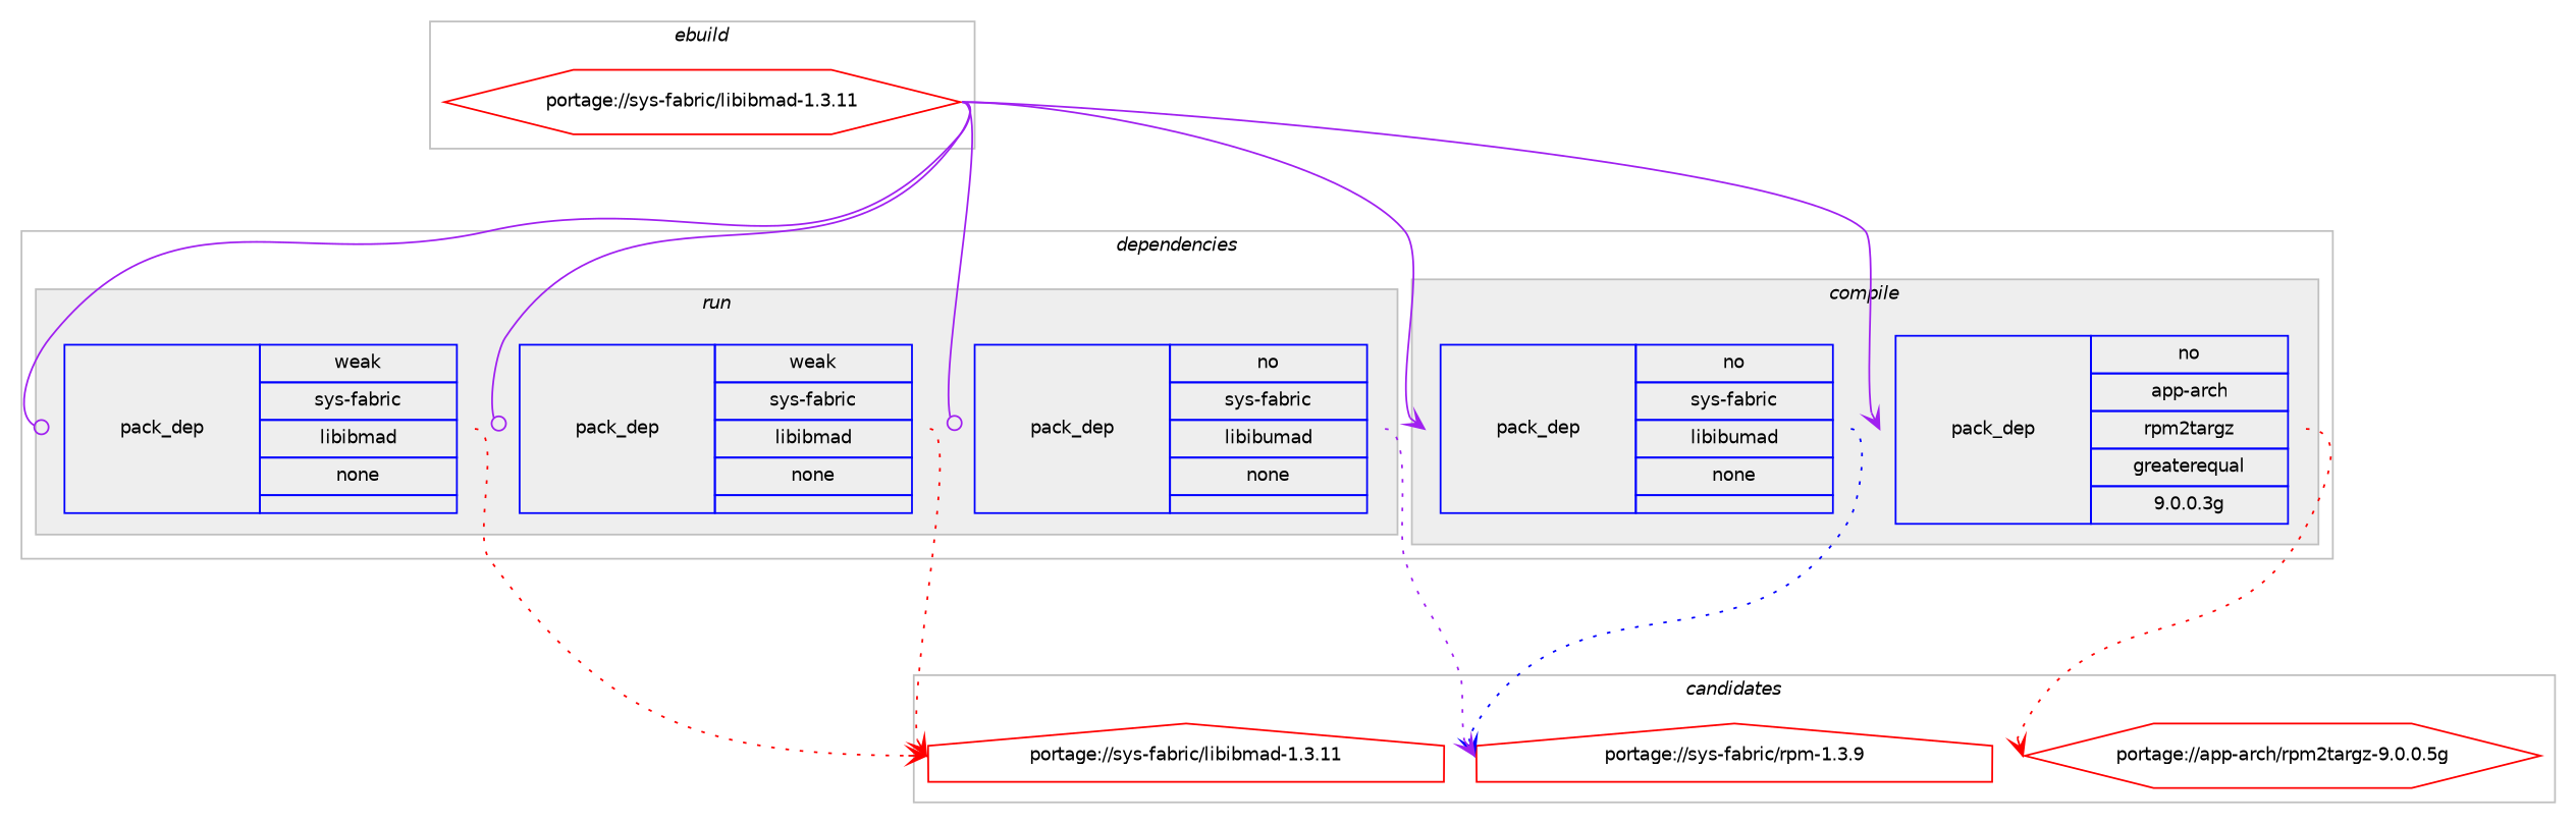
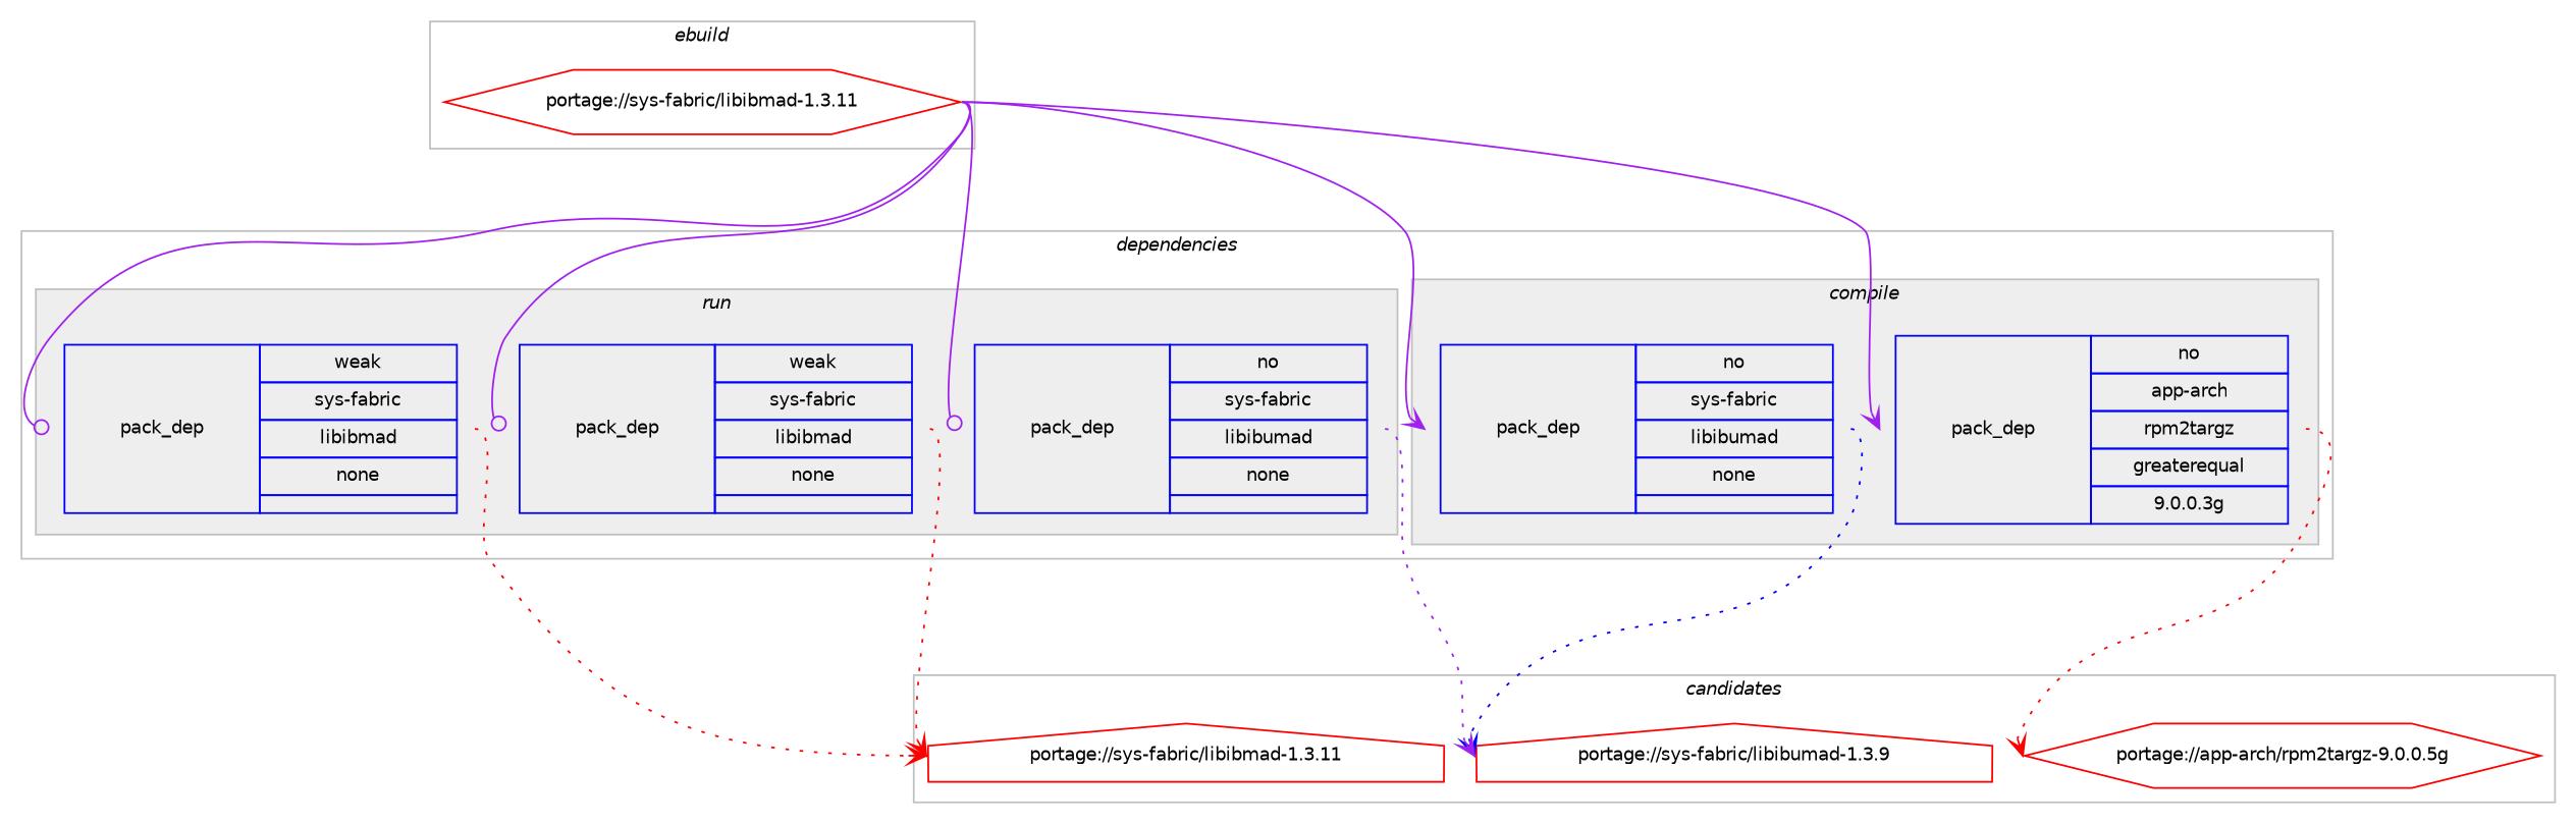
  digraph {
    compound=true
    concentrate=true
    fontname=Helvetica
    fontsize=10
    newrank=true
    rankdir=TB
    ranksep=1.5
    node [color=blue fontname=Helvetica fontsize=10 shape=none]
    edge [arrowhead=vee headport=w style=solid tailport=e weight=20 color=purple]
    n1 [color=red label="portage://sys-fabric/libibmad-1.3.11" width=4 shape=hexagon]
    n2 [label=<<TABLE BORDER="0" CELLBORDER="1" CELLSPACING="0" CELLPADDING="4" WIDTH="220"><TR><TD ROWSPAN="6" CELLPADDING="30">pack_dep</TD></TR><TR><TD WIDTH="110">no</TD></TR><TR><TD>app-arch</TD></TR><TR><TD>rpm2targz</TD></TR><TR><TD>greaterequal</TD></TR><TR><TD>9.0.0.3g</TD></TR></TABLE>>]
    n3 [label=<<TABLE BORDER="0" CELLBORDER="1" CELLSPACING="0" CELLPADDING="4" WIDTH="220"><TR><TD ROWSPAN="6" CELLPADDING="30">pack_dep</TD></TR><TR><TD WIDTH="110">no</TD></TR><TR><TD>sys-fabric</TD></TR><TR><TD>libibumad</TD></TR><TR><TD>none</TD></TR><TR><TD></TD></TR></TABLE>>]
    n4 [label=<<TABLE BORDER="0" CELLBORDER="1" CELLSPACING="0" CELLPADDING="4" WIDTH="220"><TR><TD ROWSPAN="6" CELLPADDING="30">pack_dep</TD></TR><TR><TD WIDTH="110">no</TD></TR><TR><TD>sys-fabric</TD></TR><TR><TD>libibumad</TD></TR><TR><TD>none</TD></TR><TR><TD></TD></TR></TABLE>>]
    n5 [label=<<TABLE BORDER="0" CELLBORDER="1" CELLSPACING="0" CELLPADDING="4" WIDTH="220"><TR><TD ROWSPAN="6" CELLPADDING="30">pack_dep</TD></TR><TR><TD WIDTH="110">weak</TD></TR><TR><TD>sys-fabric</TD></TR><TR><TD>libibmad</TD></TR><TR><TD>none</TD></TR><TR><TD></TD></TR></TABLE>>]
    n6 [label=<<TABLE BORDER="0" CELLBORDER="1" CELLSPACING="0" CELLPADDING="4" WIDTH="220"><TR><TD ROWSPAN="6" CELLPADDING="30">pack_dep</TD></TR><TR><TD WIDTH="110">weak</TD></TR><TR><TD>sys-fabric</TD></TR><TR><TD>libibmad</TD></TR><TR><TD>none</TD></TR><TR><TD></TD></TR></TABLE>>]
    n7 [color=red label="portage://app-arch/rpm2targz-9.0.0.5g" width=4 shape=hexagon]
-   n8 [color=red label="portage://sys-fabric/rpm-1.3.9" width=4 shape=house]
+   n8 [color=red label="portage://sys-fabric/libibumad-1.3.9" width=4 shape=house]
    n9 [color=red label="portage://sys-fabric/libibmad-1.3.11" width=4 shape=house]
    subgraph cluster_1 {
      color=gray
      label=<<i>ebuild</i>>
      rank=same
      n1
    }
    subgraph cluster_2 {
      color=gray
      label=<<i>dependencies</i>>
      subgraph cluster_3 {
        color=gray
        fillcolor="#eeeeee"
        label=<<i>compile</i>>
        style=filled
        subgraph sub_4 {
          color=gray
          fillcolor="#eeeeee"
          label=<<i>compile</i>>
          style=filled
          n2
        }
        subgraph sub_5 {
          color=gray
          fillcolor="#eeeeee"
          label=<<i>compile</i>>
          style=filled
          n3
        }
      }
      subgraph cluster_6 {
        color=gray
        fillcolor="#eeeeee"
        label=<<i>compile and run</i>>
        style=filled
      }
      subgraph cluster_7 {
        color=gray
        fillcolor="#eeeeee"
        label=<<i>run</i>>
        style=filled
        subgraph sub_8 {
          color=gray
          fillcolor="#eeeeee"
          label=<<i>run</i>>
          style=filled
          n4
        }
        subgraph sub_9 {
          color=gray
          fillcolor="#eeeeee"
          label=<<i>run</i>>
          style=filled
          n5
        }
        subgraph sub_10 {
          color=gray
          fillcolor="#eeeeee"
          label=<<i>run</i>>
          style=filled
          n6
        }
      }
    }
    subgraph cluster_11 {
      color=gray
      label=<<i>candidates</i>>
      rank=same
      subgraph sub_12 {
        color=black
        label=<<i>candidates</i>>
        nodesep=1
        rank=same
        n7
      }
      subgraph sub_13 {
        color=black
        label=<<i>candidates</i>>
        nodesep=1
        rank=same
        n8
      }
      subgraph sub_14 {
        color=black
        label=<<i>candidates</i>>
        nodesep=1
        rank=same
        n8
      }
      subgraph sub_15 {
        color=black
        label=<<i>candidates</i>>
        nodesep=1
        rank=same
        n9
      }
      subgraph sub_16 {
        color=black
        label=<<i>candidates</i>>
        nodesep=1
        rank=same
        n9
      }
    }
    n1 -> n2
    n1 -> n3
    n1 -> n4 [arrowhead=odot]
    n1 -> n5 [arrowhead=odot]
    n1 -> n6 [arrowhead=odot]
    n2 -> n7 [style=dotted weight=100 color=red]
    n3 -> n8 [style=dotted weight=100 color=blue]
    n4 -> n8 [style=dotted weight=100]
    n5 -> n9 [style=dotted weight=100 color=red]
    n6 -> n9 [style=dotted weight=100 color=red]
  }
